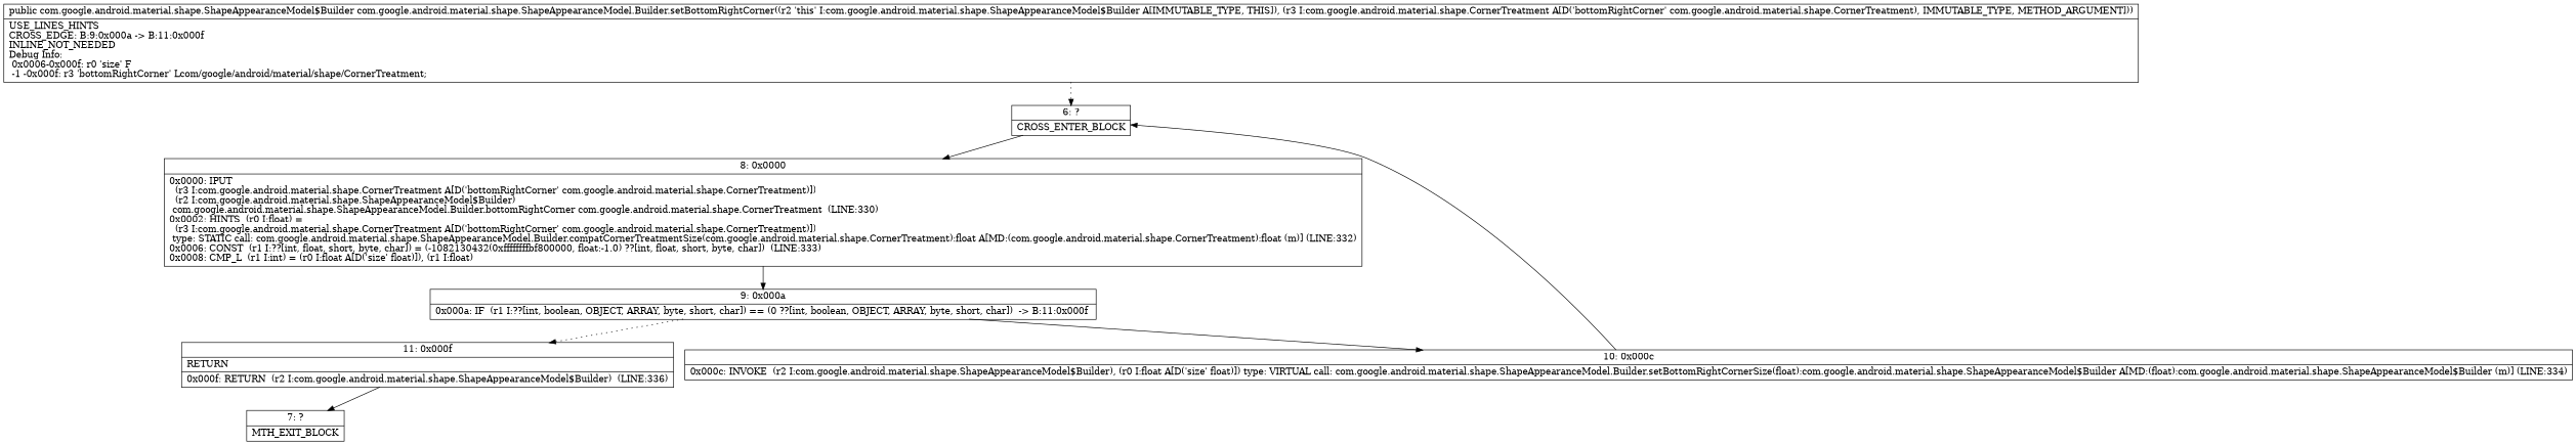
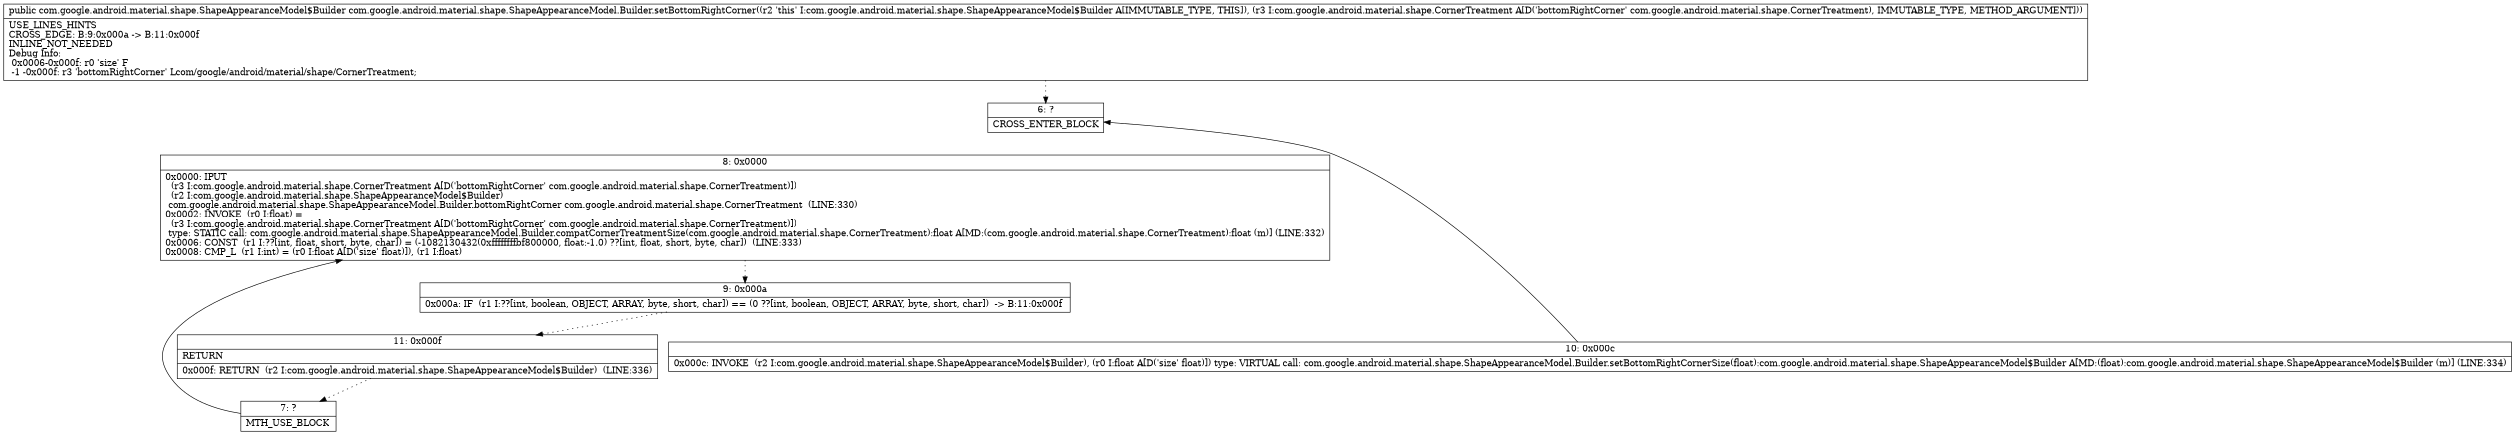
  digraph {
    node [shape=record]
    edge [style=dotted]
    n1 [label="{6\:\ ?|CROSS_ENTER_BLOCK\l}"]
-   n2 [label="{8\:\ 0x0000|0x0000: IPUT  \l  (r3 I:com.google.android.material.shape.CornerTreatment A[D('bottomRightCorner' com.google.android.material.shape.CornerTreatment)])\l  (r2 I:com.google.android.material.shape.ShapeAppearanceModel$Builder)\l com.google.android.material.shape.ShapeAppearanceModel.Builder.bottomRightCorner com.google.android.material.shape.CornerTreatment  (LINE:330)\l0x0002: HINTS  (r0 I:float) = \l  (r3 I:com.google.android.material.shape.CornerTreatment A[D('bottomRightCorner' com.google.android.material.shape.CornerTreatment)])\l type: STATIC call: com.google.android.material.shape.ShapeAppearanceModel.Builder.compatCornerTreatmentSize(com.google.android.material.shape.CornerTreatment):float A[MD:(com.google.android.material.shape.CornerTreatment):float (m)] (LINE:332)\l0x0006: CONST  (r1 I:??[int, float, short, byte, char]) = (\-1082130432(0xffffffffbf800000, float:\-1.0) ??[int, float, short, byte, char])  (LINE:333)\l0x0008: CMP_L  (r1 I:int) = (r0 I:float A[D('size' float)]), (r1 I:float) \l}"]
+   n2 [label="{8\:\ 0x0000|0x0000: IPUT  \l  (r3 I:com.google.android.material.shape.CornerTreatment A[D('bottomRightCorner' com.google.android.material.shape.CornerTreatment)])\l  (r2 I:com.google.android.material.shape.ShapeAppearanceModel$Builder)\l com.google.android.material.shape.ShapeAppearanceModel.Builder.bottomRightCorner com.google.android.material.shape.CornerTreatment  (LINE:330)\l0x0002: INVOKE  (r0 I:float) = \l  (r3 I:com.google.android.material.shape.CornerTreatment A[D('bottomRightCorner' com.google.android.material.shape.CornerTreatment)])\l type: STATIC call: com.google.android.material.shape.ShapeAppearanceModel.Builder.compatCornerTreatmentSize(com.google.android.material.shape.CornerTreatment):float A[MD:(com.google.android.material.shape.CornerTreatment):float (m)] (LINE:332)\l0x0006: CONST  (r1 I:??[int, float, short, byte, char]) = (\-1082130432(0xffffffffbf800000, float:\-1.0) ??[int, float, short, byte, char])  (LINE:333)\l0x0008: CMP_L  (r1 I:int) = (r0 I:float A[D('size' float)]), (r1 I:float) \l}"]
    n3 [label="{9\:\ 0x000a|0x000a: IF  (r1 I:??[int, boolean, OBJECT, ARRAY, byte, short, char]) == (0 ??[int, boolean, OBJECT, ARRAY, byte, short, char])  \-\> B:11:0x000f \l}"]
    n4 [label="{10\:\ 0x000c|0x000c: INVOKE  (r2 I:com.google.android.material.shape.ShapeAppearanceModel$Builder), (r0 I:float A[D('size' float)]) type: VIRTUAL call: com.google.android.material.shape.ShapeAppearanceModel.Builder.setBottomRightCornerSize(float):com.google.android.material.shape.ShapeAppearanceModel$Builder A[MD:(float):com.google.android.material.shape.ShapeAppearanceModel$Builder (m)] (LINE:334)\l}"]
    n5 [label="{11\:\ 0x000f|RETURN\l|0x000f: RETURN  (r2 I:com.google.android.material.shape.ShapeAppearanceModel$Builder)  (LINE:336)\l}"]
-   n6 [label="{7\:\ ?|MTH_EXIT_BLOCK\l}"]
+   n6 [label="{7\:\ ?|MTH_USE_BLOCK\l}"]
    n7 [label="{public com.google.android.material.shape.ShapeAppearanceModel$Builder com.google.android.material.shape.ShapeAppearanceModel.Builder.setBottomRightCorner((r2 'this' I:com.google.android.material.shape.ShapeAppearanceModel$Builder A[IMMUTABLE_TYPE, THIS]), (r3 I:com.google.android.material.shape.CornerTreatment A[D('bottomRightCorner' com.google.android.material.shape.CornerTreatment), IMMUTABLE_TYPE, METHOD_ARGUMENT]))  | USE_LINES_HINTS\lCROSS_EDGE: B:9:0x000a \-\> B:11:0x000f\lINLINE_NOT_NEEDED\lDebug Info:\l  0x0006\-0x000f: r0 'size' F\l  \-1 \-0x000f: r3 'bottomRightCorner' Lcom\/google\/android\/material\/shape\/CornerTreatment;\l}"]
-   n1 -> n2 [style=solid]
-   n2 -> n3 [style=solid]
-   n3 -> n4 [style=solid]
+   n6 -> n2 [style=solid]
+   n2 -> n3
    n3 -> n5
    n4 -> n1 [style=solid]
-   n5 -> n6 [style=solid]
+   n5 -> n6
    n7 -> n1
  }
